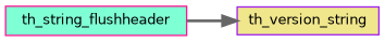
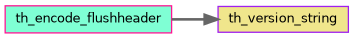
  digraph {
    rankdir=LR
    node [fontname=Helvetica fontsize=10 shape=record style=filled]
-   n1 [color=deeppink fillcolor=aquamarine fontcolor=black height=0.2 label=th_string_flushheader width=0.4]
+   n1 [color=deeppink fillcolor=aquamarine fontcolor=black height=0.2 label=th_encode_flushheader width=0.4]
    n2 [color=purple fillcolor=khaki height=0.2 label=th_version_string width=0.4]
    n1 -> n2 [color=gray40 fontname=Helvetica fontsize=10 labelfontname=Helvetica labelfontsize=10 style=bold]
  }
